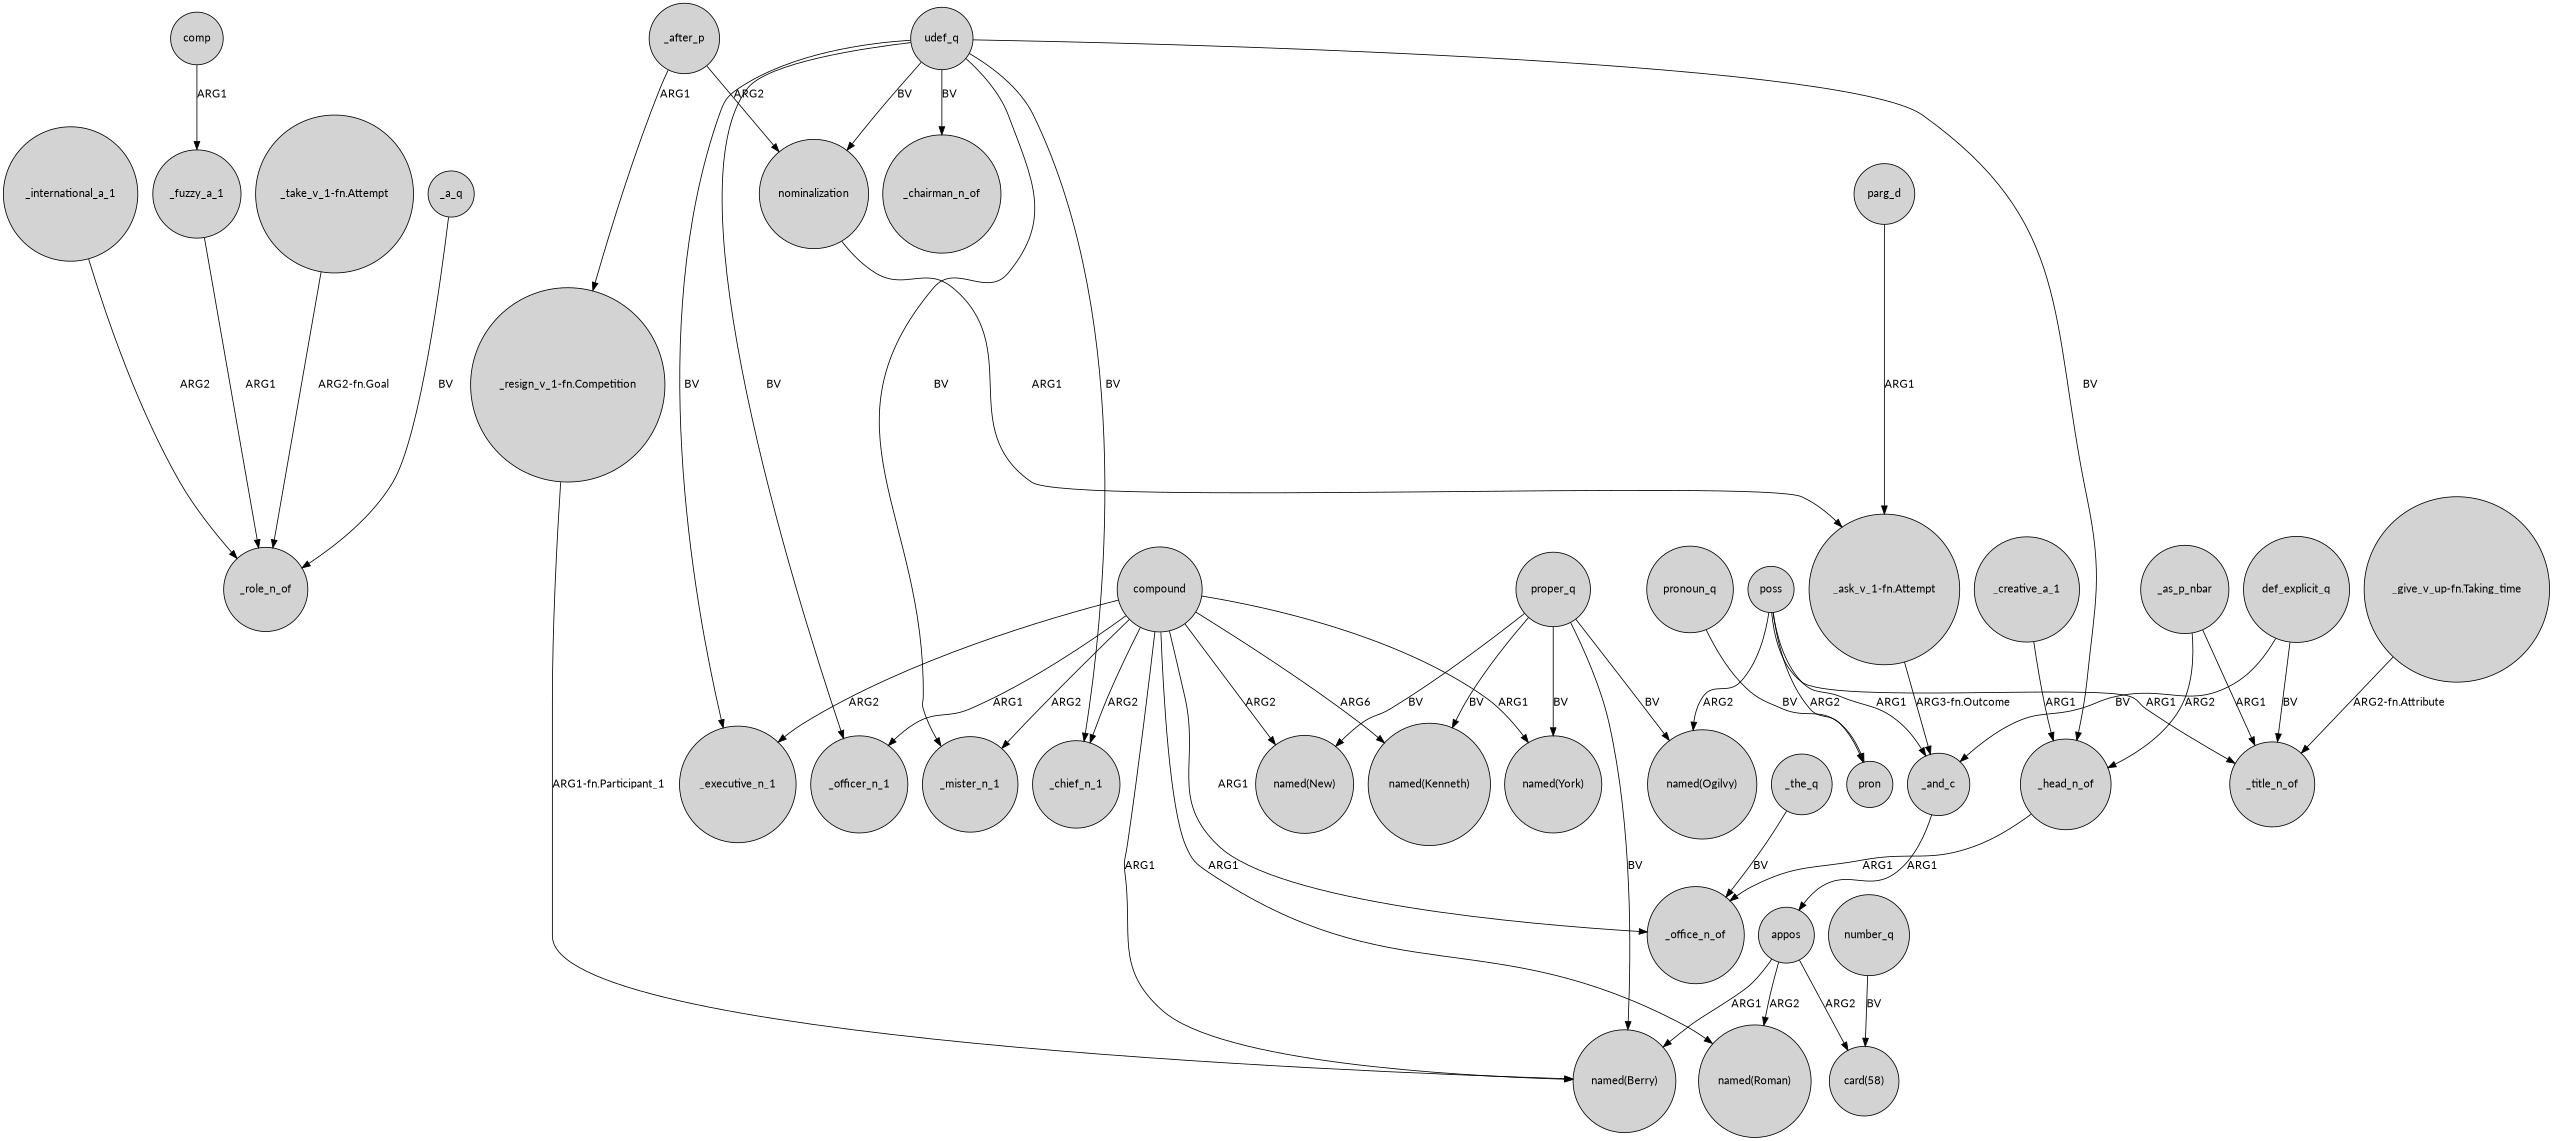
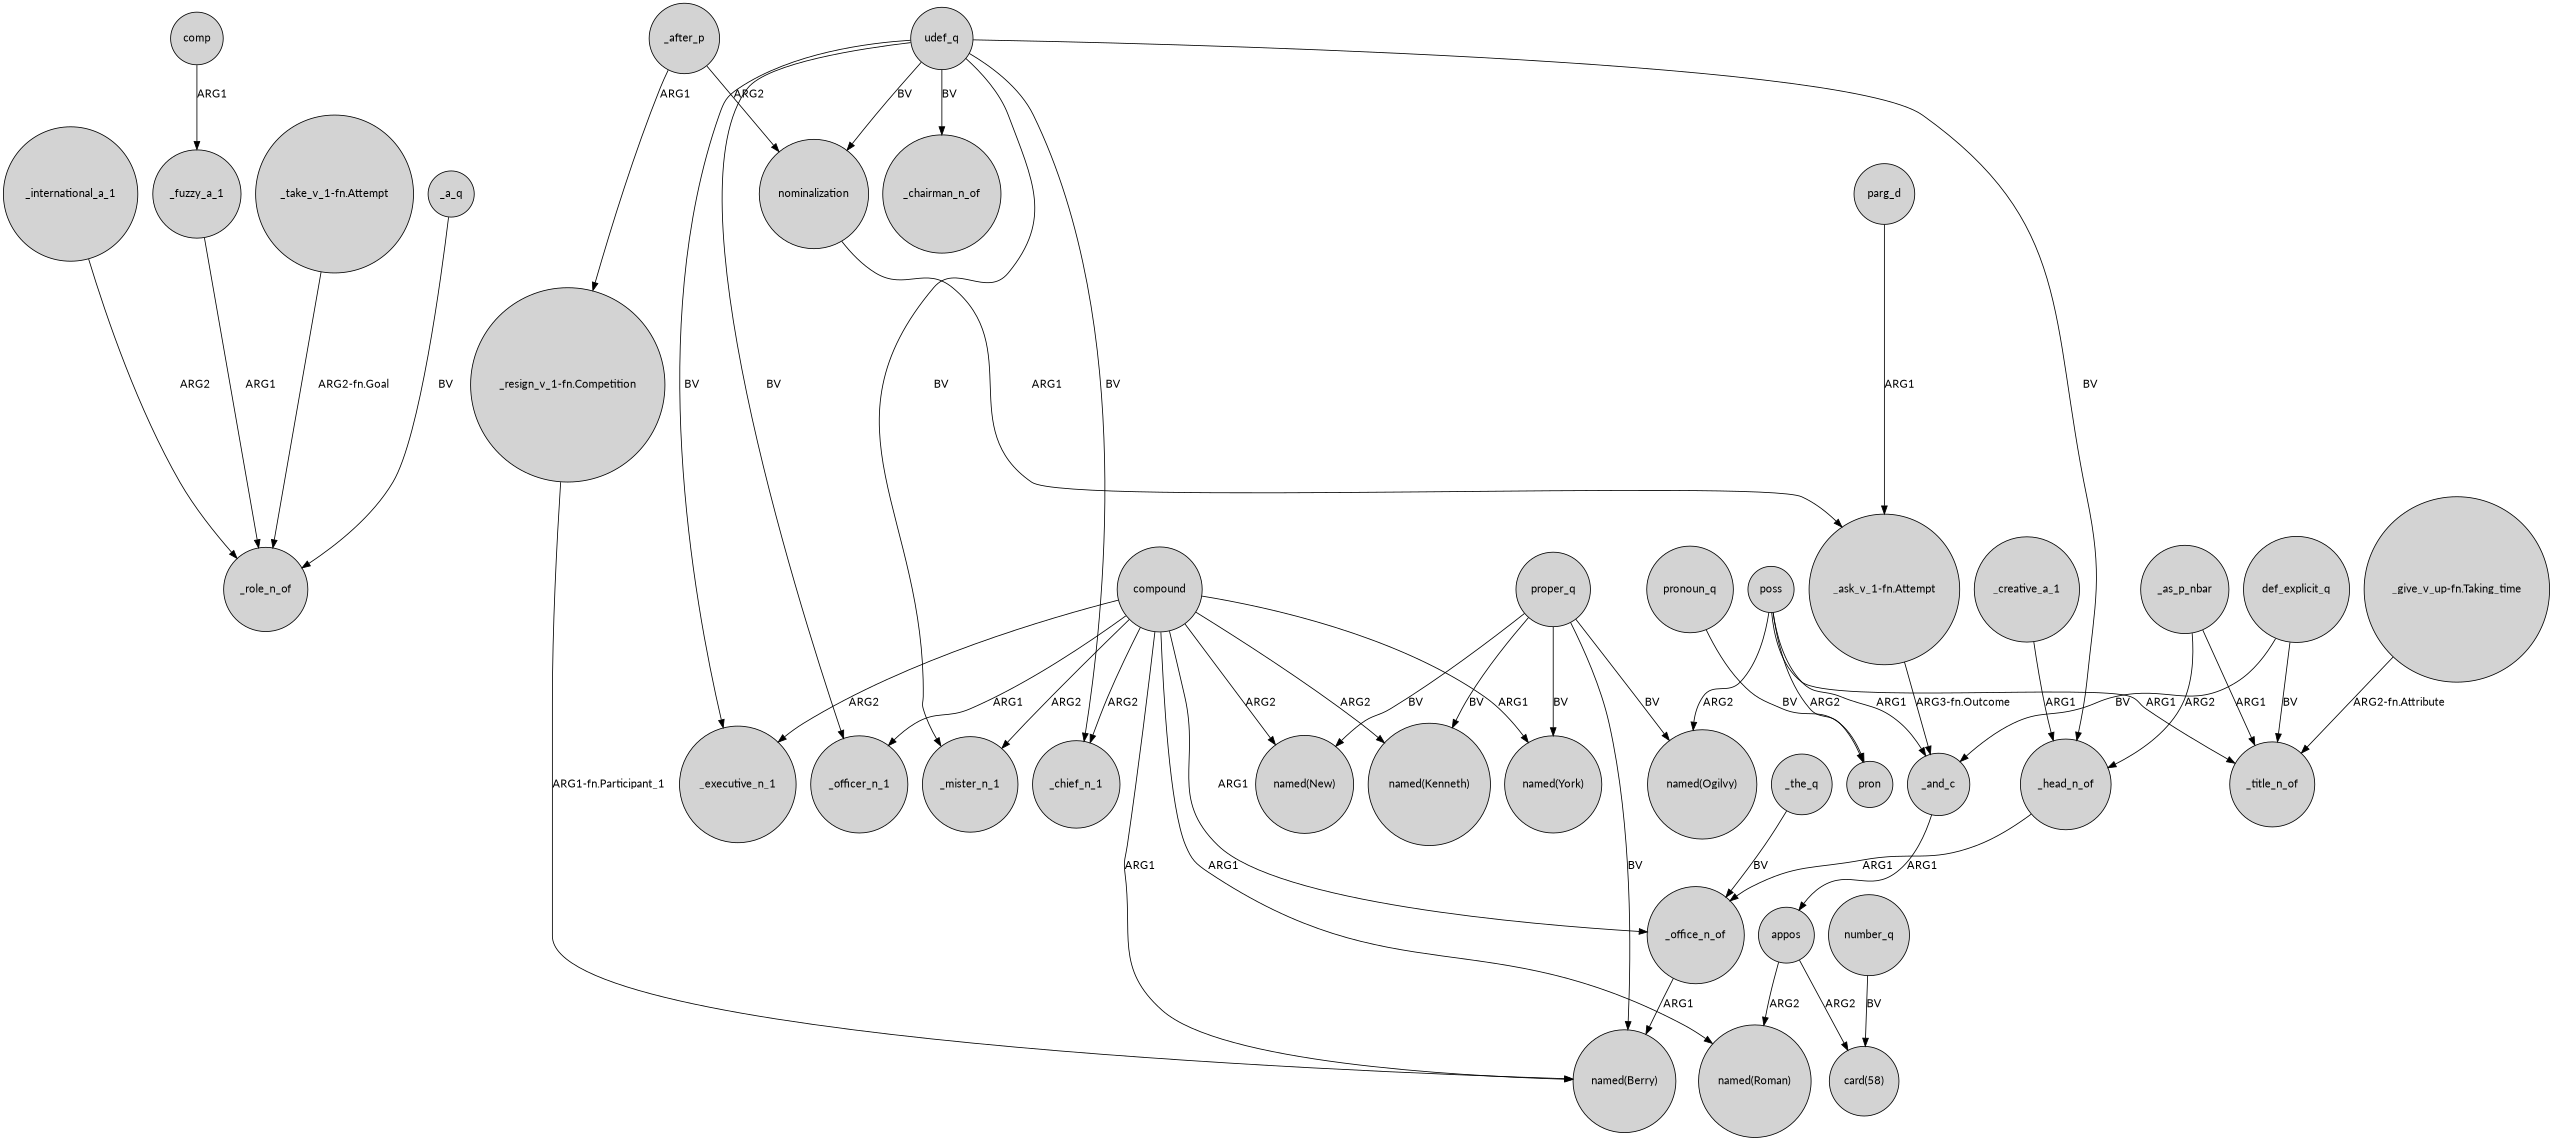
  digraph {
    fontname=Lato
    node [fontname=Lato shape=circle style=filled]
    edge [fontname=Lato]
    _international_a_1
    _role_n_of
    compound
    _mister_n_1
    _chief_n_1
    "named(Roman)"
    _office_n_of
    "named(New)"
    "named(Berry)"
    "named(Kenneth)"
    "named(York)"
    _executive_n_1
    _officer_n_1
    proper_q
    "named(Ogilvy)"
    _head_n_of
    udef_q
    _chairman_n_of
    nominalization
    "_ask_v_1-fn.Attempt"
    parg_d
    _and_c
    appos
    "_resign_v_1-fn.Competition"
    "card(58)"
    _after_p
    _as_p_nbar
    _title_n_of
    number_q
    _fuzzy_a_1
    _the_q
    def_explicit_q
    pronoun_q
    pron
    "_take_v_1-fn.Attempt"
    poss
    _a_q
    _creative_a_1
    comp
    "_give_v_up-fn.Taking_time"
    _international_a_1 -> _role_n_of [label=ARG2]
    compound -> _mister_n_1 [label=ARG2]
    compound -> _chief_n_1 [label=ARG2]
    compound -> "named(Roman)" [label=ARG1]
    compound -> _office_n_of [label=ARG1]
    compound -> "named(New)" [label=ARG2]
    compound -> "named(Berry)" [label=ARG1]
-   compound -> "named(Kenneth)" [label=ARG6]
+   compound -> "named(Kenneth)" [label=ARG2]
    compound -> "named(York)" [label=ARG1]
    compound -> _executive_n_1 [label=ARG2]
    compound -> _officer_n_1 [label=ARG1]
    proper_q -> "named(New)" [label=BV]
    proper_q -> "named(Berry)" [label=BV]
    proper_q -> "named(Kenneth)" [label=BV]
    proper_q -> "named(York)" [label=BV]
    proper_q -> "named(Ogilvy)" [label=BV]
    _head_n_of -> _office_n_of [label=ARG1]
    udef_q -> _mister_n_1 [label=BV]
    udef_q -> _chief_n_1 [label=BV]
    udef_q -> _executive_n_1 [label=BV]
    udef_q -> _officer_n_1 [label=BV]
    udef_q -> _head_n_of [label=BV]
    udef_q -> _chairman_n_of [label=BV]
    udef_q -> nominalization [label=BV]
    nominalization -> "_ask_v_1-fn.Attempt" [label=ARG1]
    "_ask_v_1-fn.Attempt" -> _and_c [label="ARG3-fn.Outcome"]
    parg_d -> "_ask_v_1-fn.Attempt" [label=ARG1]
    _and_c -> appos [label=ARG1]
    appos -> "named(Roman)" [label=ARG2]
-   appos -> "named(Berry)" [label=ARG1]
+   _office_n_of -> "named(Berry)" [label=ARG1]
    appos -> "card(58)" [label=ARG2]
    "_resign_v_1-fn.Competition" -> "named(Berry)" [label="ARG1-fn.Participant_1"]
    _after_p -> nominalization [label=ARG2]
    _after_p -> "_resign_v_1-fn.Competition" [label=ARG1]
    _as_p_nbar -> _head_n_of [label=ARG2]
    _as_p_nbar -> _title_n_of [label=ARG1]
    number_q -> "card(58)" [label=BV]
    _fuzzy_a_1 -> _role_n_of [label=ARG1]
    _the_q -> _office_n_of [label=BV]
    def_explicit_q -> _and_c [label=BV]
    def_explicit_q -> _title_n_of [label=BV]
    pronoun_q -> pron [label=BV]
    "_take_v_1-fn.Attempt" -> _role_n_of [label="ARG2-fn.Goal"]
    poss -> "named(Ogilvy)" [label=ARG2]
    poss -> _and_c [label=ARG1]
    poss -> _title_n_of [label=ARG1]
    poss -> pron [label=ARG2]
    _a_q -> _role_n_of [label=BV]
    _creative_a_1 -> _head_n_of [label=ARG1]
    comp -> _fuzzy_a_1 [label=ARG1]
    "_give_v_up-fn.Taking_time" -> _title_n_of [label="ARG2-fn.Attribute"]
  }
